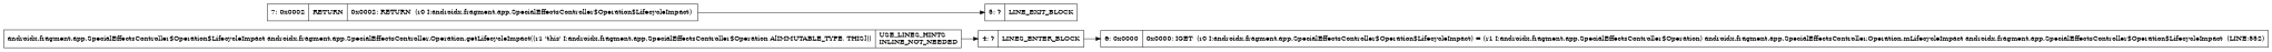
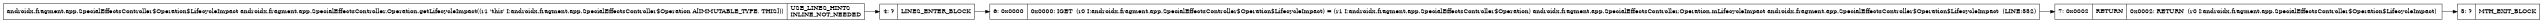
  digraph {
    rankdir=LR
    node [shape=record]
    n1 [label="{4\:\ ?|LINES_ENTER_BLOCK\l}"]
    n2 [label="{6\:\ 0x0000|0x0000: IGET  (r0 I:androidx.fragment.app.SpecialEffectsController$Operation$LifecycleImpact) = (r1 I:androidx.fragment.app.SpecialEffectsController$Operation) androidx.fragment.app.SpecialEffectsController.Operation.mLifecycleImpact androidx.fragment.app.SpecialEffectsController$Operation$LifecycleImpact  (LINE:552)\l}"]
    n3 [label="{7\:\ 0x0002|RETURN\l|0x0002: RETURN  (r0 I:androidx.fragment.app.SpecialEffectsController$Operation$LifecycleImpact) \l}"]
-   n4 [label="{5\:\ ?|LINE_EXIT_BLOCK\l}"]
+   n4 [label="{5\:\ ?|MTH_EXIT_BLOCK\l}"]
    n5 [label="{androidx.fragment.app.SpecialEffectsController$Operation$LifecycleImpact androidx.fragment.app.SpecialEffectsController.Operation.getLifecycleImpact((r1 'this' I:androidx.fragment.app.SpecialEffectsController$Operation A[IMMUTABLE_TYPE, THIS]))  | USE_LINES_HINTS\lINLINE_NOT_NEEDED\l}"]
    n1 -> n2
+   n2 -> n3
    n3 -> n4
    n5 -> n1
  }
